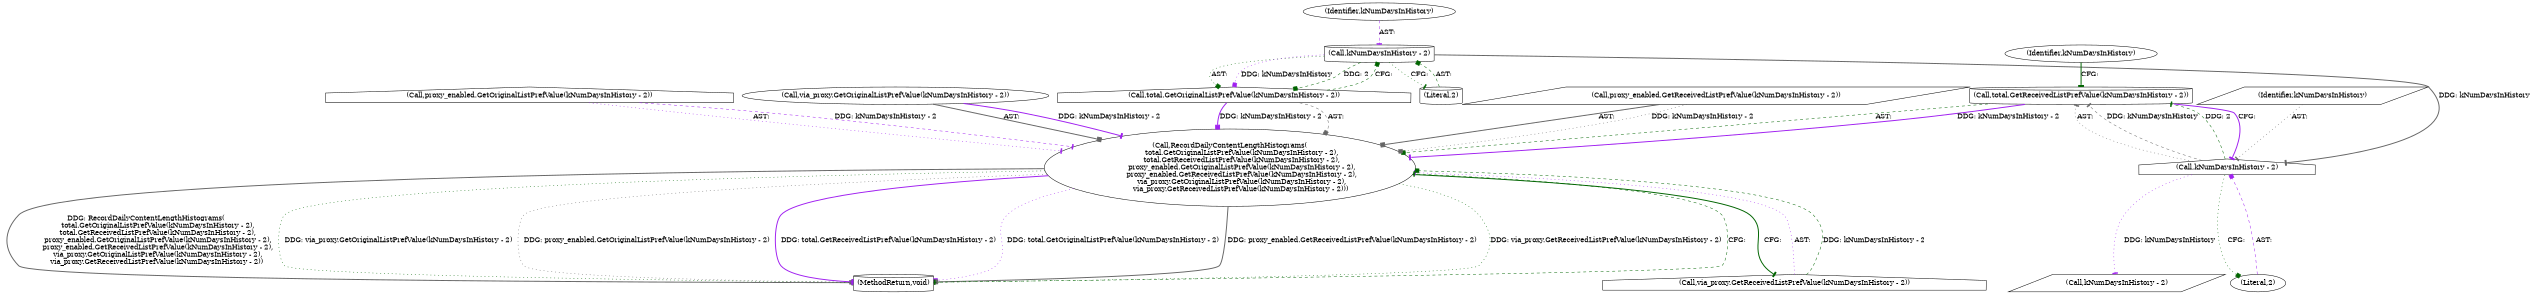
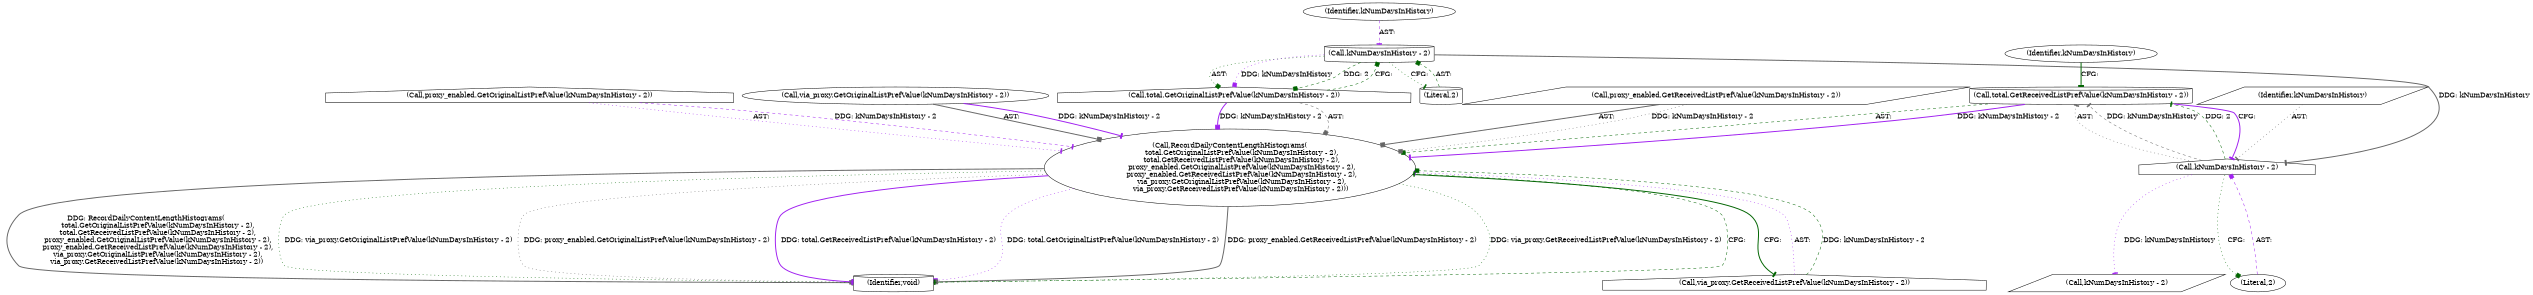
  digraph {
    node [shape=ellipse]
    edge [arrowhead=tee color=darkgreen style=dotted]
    n1 [label="(Call,total.GetReceivedListPrefValue(kNumDaysInHistory - 2))" shape=cylinder]
    n2 [label="(Call,kNumDaysInHistory - 2)" shape=house]
    n3 [label="(Call,RecordDailyContentLengthHistograms(\n           total.GetOriginalListPrefValue(kNumDaysInHistory - 2),\n           total.GetReceivedListPrefValue(kNumDaysInHistory - 2),\n           proxy_enabled.GetOriginalListPrefValue(kNumDaysInHistory - 2),\n           proxy_enabled.GetReceivedListPrefValue(kNumDaysInHistory - 2),\n           via_proxy.GetOriginalListPrefValue(kNumDaysInHistory - 2),\n          via_proxy.GetReceivedListPrefValue(kNumDaysInHistory - 2)))"]
    n4 [label="(Literal,2)"]
    n5 [label="(Call,kNumDaysInHistory - 2)" shape=parallelogram]
    n6 [label="(Call,via_proxy.GetReceivedListPrefValue(kNumDaysInHistory - 2))" shape=house]
-   n7 [label="(MethodReturn,void)" shape=cylinder]
+   n7 [label="(Identifier,void)" shape=cylinder]
    n8 [label="(Call,kNumDaysInHistory - 2)" shape=cylinder]
    n9 [label="(Literal,2)" shape=cylinder]
    n10 [label="(Call,total.GetOriginalListPrefValue(kNumDaysInHistory - 2))" shape=house]
    n11 [label="(Identifier,kNumDaysInHistory)"]
    n12 [label="(Call,proxy_enabled.GetReceivedListPrefValue(kNumDaysInHistory - 2))" shape=parallelogram]
    n13 [label="(Call,proxy_enabled.GetOriginalListPrefValue(kNumDaysInHistory - 2))" shape=house]
    n14 [label="(Identifier,kNumDaysInHistory)"]
    n15 [label="(Call,via_proxy.GetOriginalListPrefValue(kNumDaysInHistory - 2))"]
    n16 [label="(Identifier,kNumDaysInHistory)" shape=parallelogram]
    n1 -> n2 [color=purple label="CFG: " style=bold]
    n1 -> n3 [arrowhead=box label="AST: " style=dashed]
    n1 -> n3 [color=purple label="DDG: kNumDaysInHistory - 2" style=bold]
    n2 -> n1 [color=gray40 label="AST: "]
    n2 -> n1 [color=gray40 label="DDG: kNumDaysInHistory" style=dashed]
    n2 -> n1 [label="DDG: 2" style=dashed]
    n2 -> n4 [arrowhead=box label="CFG: "]
    n2 -> n5 [color=purple label="DDG: kNumDaysInHistory"]
    n3 -> n6 [label="CFG: " style=bold]
    n3 -> n7 [color=gray40 label="DDG: RecordDailyContentLengthHistograms(\n           total.GetOriginalListPrefValue(kNumDaysInHistory - 2),\n           total.GetReceivedListPrefValue(kNumDaysInHistory - 2),\n           proxy_enabled.GetOriginalListPrefValue(kNumDaysInHistory - 2),\n           proxy_enabled.GetReceivedListPrefValue(kNumDaysInHistory - 2),\n           via_proxy.GetOriginalListPrefValue(kNumDaysInHistory - 2),\n          via_proxy.GetReceivedListPrefValue(kNumDaysInHistory - 2))" style=bold]
    n3 -> n7 [label="DDG: via_proxy.GetOriginalListPrefValue(kNumDaysInHistory - 2)"]
    n3 -> n7 [arrowhead=box color=gray40 label="DDG: proxy_enabled.GetOriginalListPrefValue(kNumDaysInHistory - 2)"]
    n3 -> n7 [color=purple label="DDG: total.GetReceivedListPrefValue(kNumDaysInHistory - 2)" style=bold]
    n3 -> n7 [arrowhead=box color=purple label="DDG: total.GetOriginalListPrefValue(kNumDaysInHistory - 2)"]
    n3 -> n7 [arrowhead=box color=gray40 label="DDG: proxy_enabled.GetReceivedListPrefValue(kNumDaysInHistory - 2)" style=bold]
    n3 -> n7 [label="DDG: via_proxy.GetReceivedListPrefValue(kNumDaysInHistory - 2)"]
    n4 -> n2 [arrowhead=box color=purple label="AST: " style=dashed]
    n6 -> n3 [color=purple label="AST: "]
    n6 -> n3 [arrowhead=box label="DDG: kNumDaysInHistory - 2" style=dashed]
    n7 -> n3 [label="CFG: " style=dashed]
    n8 -> n2 [color=gray40 label="DDG: kNumDaysInHistory" style=bold]
    n8 -> n9 [label="CFG: "]
    n8 -> n10 [arrowhead=box label="AST: "]
    n8 -> n10 [arrowhead=box color=purple label="DDG: kNumDaysInHistory"]
    n8 -> n10 [arrowhead=box label="DDG: 2" style=dashed]
    n9 -> n8 [arrowhead=box label="AST: " style=dashed]
    n10 -> n3 [arrowhead=box color=gray40 label="AST: " style=dashed]
    n10 -> n3 [arrowhead=box color=purple label="DDG: kNumDaysInHistory - 2" style=bold]
    n10 -> n8 [arrowhead=box label="CFG: " style=dashed]
    n11 -> n1 [label="CFG: " style=bold]
    n12 -> n3 [arrowhead=box color=gray40 label="AST: " style=bold]
    n12 -> n3 [arrowhead=box color=gray40 label="DDG: kNumDaysInHistory - 2"]
    n13 -> n3 [color=purple label="AST: "]
    n13 -> n3 [color=purple label="DDG: kNumDaysInHistory - 2" style=dashed]
    n14 -> n8 [color=purple label="AST: " style=dashed]
    n15 -> n3 [arrowhead=box color=gray40 label="AST: " style=bold]
    n15 -> n3 [color=purple label="DDG: kNumDaysInHistory - 2" style=bold]
    n16 -> n2 [color=gray40 label="AST: "]
  }
